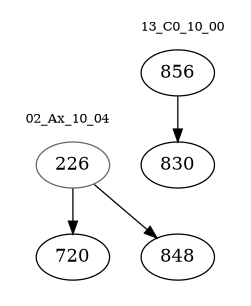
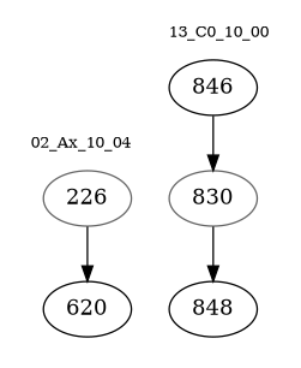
  digraph {
    node [color=black]
    edge [color=black style=solid]
    n1 [color=gray40 label=226]
-   n2 [label=720]
-   n3 [label=856]
-   n4 [label=830]
+   n2 [label=620]
+   n3 [label=846]
+   n4 [color=gray40 label=830]
    n5 [label=848]
    subgraph cluster_1 {
      color=white
      fontsize=10
      label="02_Ax_10_04"
      n1
      n2
    }
    subgraph cluster_2 {
      color=white
      fontsize=10
      label="13_C0_10_00"
      n3
      n4
      n5
    }
    n1 -> n2
    n3 -> n4
-   n1 -> n5
+   n4 -> n5
  }
